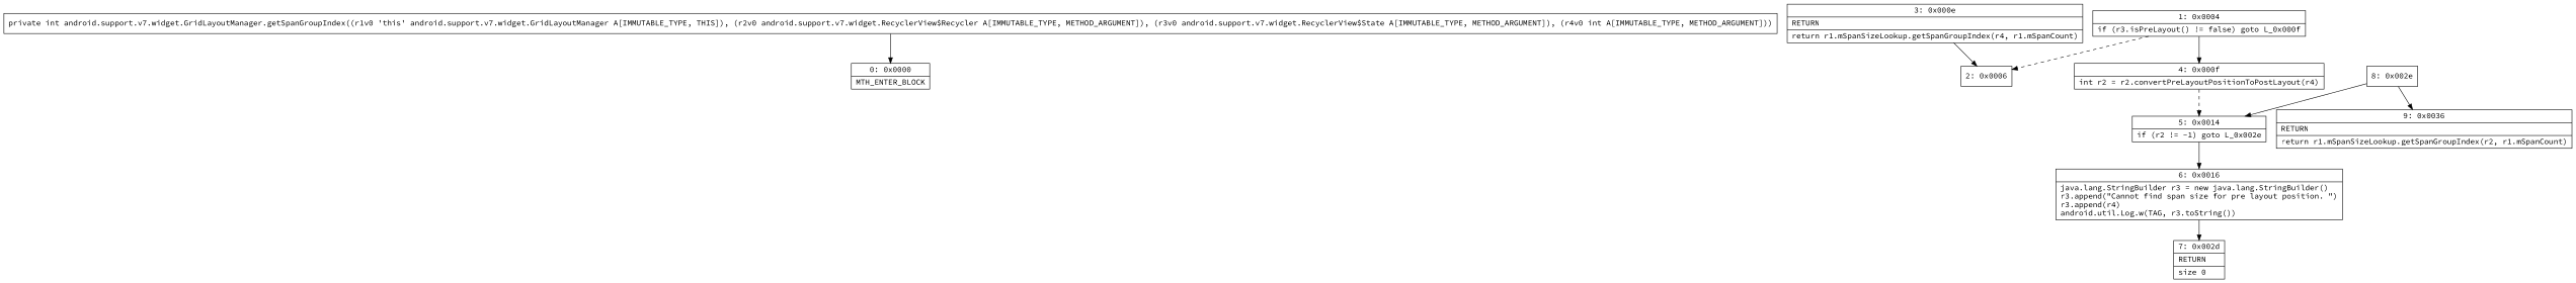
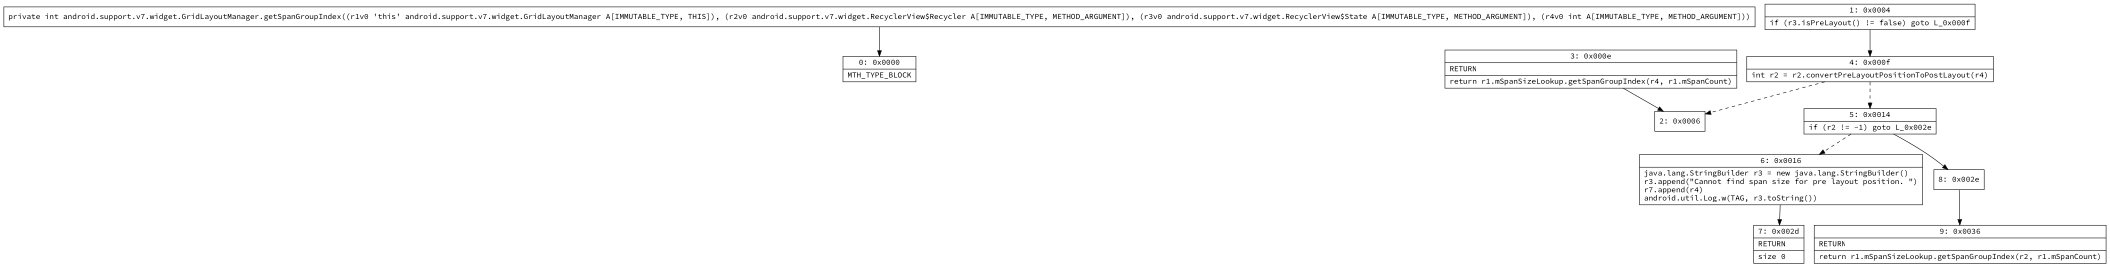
  digraph {
    fontname="Source Code Pro"
    node [fontname="Source Code Pro" shape=record]
    edge [fontname="Source Code Pro"]
-   n1 [label="{0\:\ 0x0000|MTH_ENTER_BLOCK\l}"]
+   n1 [label="{0\:\ 0x0000|MTH_TYPE_BLOCK\l}"]
    n2 [label="{1\:\ 0x0004|if (r3.isPreLayout() != false) goto L_0x000f\l}"]
    n3 [label="{2\:\ 0x0006}"]
    n4 [label="{4\:\ 0x000f|int r2 = r2.convertPreLayoutPositionToPostLayout(r4)\l}"]
    n5 [label="{5\:\ 0x0014|if (r2 != \-1) goto L_0x002e\l}"]
    n6 [label="{3\:\ 0x000e|RETURN\l|return r1.mSpanSizeLookup.getSpanGroupIndex(r4, r1.mSpanCount)\l}"]
-   n7 [label="{6\:\ 0x0016|java.lang.StringBuilder r3 = new java.lang.StringBuilder()\lr3.append(\"Cannot find span size for pre layout position. \")\lr3.append(r4)\landroid.util.Log.w(TAG, r3.toString())\l}"]
+   n7 [label="{6\:\ 0x0016|java.lang.StringBuilder r3 = new java.lang.StringBuilder()\lr3.append(\"Cannot find span size for pre layout position. \")\lr7.append(r4)\landroid.util.Log.w(TAG, r3.toString())\l}"]
    n8 [label="{8\:\ 0x002e}"]
    n9 [label="{7\:\ 0x002d|RETURN\l|size 0\l}"]
    n10 [label="{9\:\ 0x0036|RETURN\l|return r1.mSpanSizeLookup.getSpanGroupIndex(r2, r1.mSpanCount)\l}"]
    n11 [label="{private int android.support.v7.widget.GridLayoutManager.getSpanGroupIndex((r1v0 'this' android.support.v7.widget.GridLayoutManager A[IMMUTABLE_TYPE, THIS]), (r2v0 android.support.v7.widget.RecyclerView$Recycler A[IMMUTABLE_TYPE, METHOD_ARGUMENT]), (r3v0 android.support.v7.widget.RecyclerView$State A[IMMUTABLE_TYPE, METHOD_ARGUMENT]), (r4v0 int A[IMMUTABLE_TYPE, METHOD_ARGUMENT])) }"]
-   n2 -> n3 [style=dashed]
+   n4 -> n3 [style=dashed]
    n2 -> n4
    n4 -> n5 [style=dashed]
-   n5 -> n7 [style=solid]
-   n8 -> n5
+   n5 -> n7 [style=dashed]
+   n5 -> n8
    n6 -> n3
    n7 -> n9
    n8 -> n10
    n11 -> n1
  }
